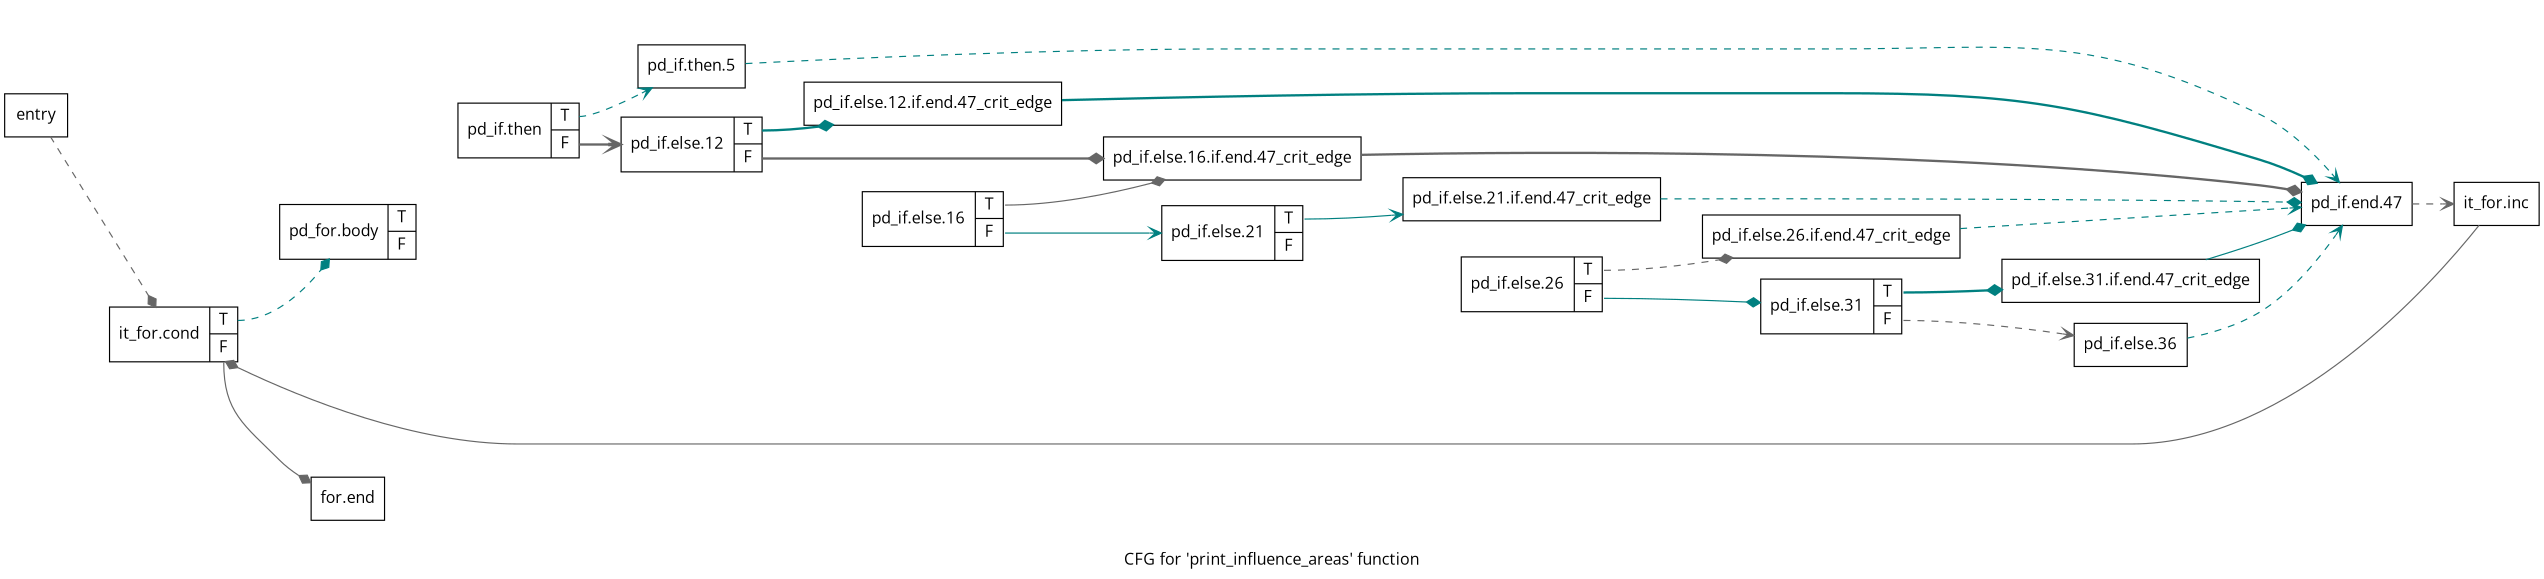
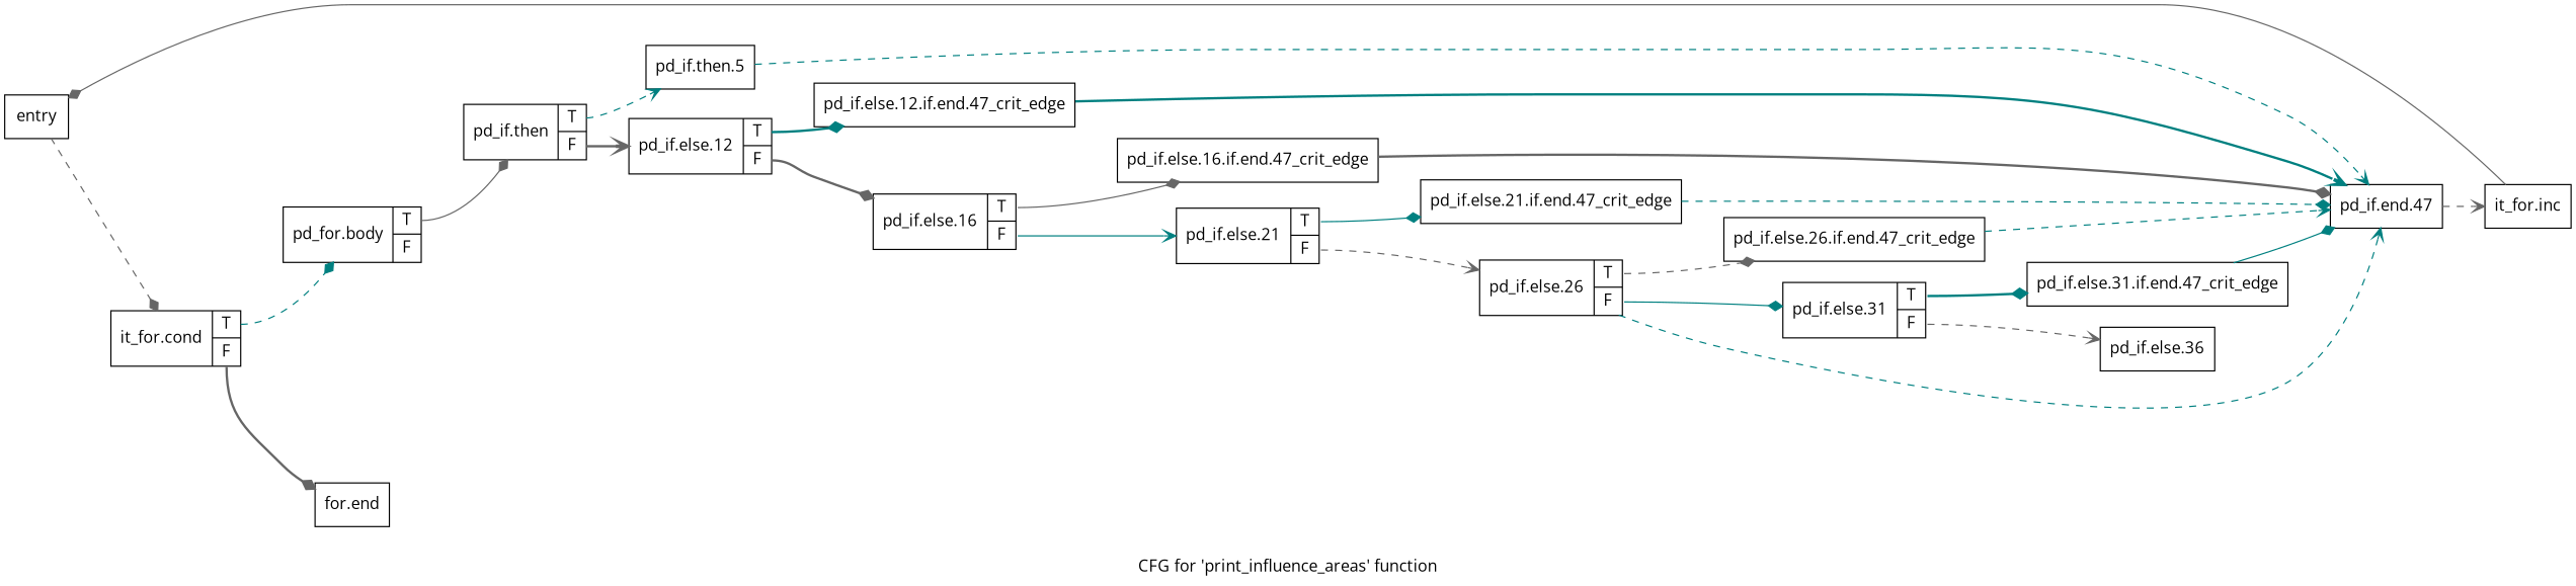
  digraph {
    fontname="Open Sans"
    label="CFG for 'print_influence_areas' function"
    rankdir=LR
    node [fontname="Open Sans" shape=record]
    edge [arrowhead=diamond color=teal fontname="Open Sans" style=dashed]
    n1 [label="{entry}"]
    n2 [label="{it_for.cond|{<s0>T|<s1>F}}"]
    n3 [label="{pd_for.body|{<s0>T|<s1>F}}"]
    n4 [label="{for.end}"]
    n5 [label="{pd_if.then|{<s0>T|<s1>F}}"]
    n6 [label="{pd_if.then.5}"]
    n7 [label="{pd_if.else.12|{<s0>T|<s1>F}}"]
    n8 [label="{pd_if.end.47}"]
    n9 [label="{pd_if.else.12.if.end.47_crit_edge}"]
    n10 [label="{pd_if.else.16|{<s0>T|<s1>F}}"]
    n11 [label="{it_for.inc}"]
    n12 [label="{pd_if.else.16.if.end.47_crit_edge}"]
    n13 [label="{pd_if.else.21|{<s0>T|<s1>F}}"]
    n14 [label="{pd_if.else.21.if.end.47_crit_edge}"]
    n15 [label="{pd_if.else.26|{<s0>T|<s1>F}}"]
    n16 [label="{pd_if.else.26.if.end.47_crit_edge}"]
    n17 [label="{pd_if.else.31|{<s0>T|<s1>F}}"]
    n18 [label="{pd_if.else.31.if.end.47_crit_edge}"]
    n19 [label="{pd_if.else.36}"]
    n1 -> n2 [color=gray40]
    n2 -> n3 [tailport=s0]
-   n2 -> n4 [color=gray40 style=solid tailport=s1]
+   n2 -> n4 [color=gray40 style=bold tailport=s1]
+   n3 -> n5 [color=gray40 style=solid tailport=s0]
    n5 -> n6 [arrowhead=vee tailport=s0]
    n5 -> n7 [arrowhead=vee color=gray40 style=bold tailport=s1]
    n6 -> n8 [arrowhead=vee]
    n7 -> n9 [style=bold tailport=s0]
-   n7 -> n12 [color=gray40 style=bold tailport=s1]
+   n7 -> n10 [color=gray40 style=bold tailport=s1]
    n8 -> n11 [arrowhead=vee color=gray40]
-   n9 -> n8 [style=bold]
+   n9 -> n8 [arrowhead=vee style=bold]
    n10 -> n12 [color=gray40 style=solid tailport=s0]
    n10 -> n13 [arrowhead=vee style=solid tailport=s1]
-   n11 -> n2 [color=gray40 style=solid]
+   n11 -> n1 [color=gray40 style=solid]
    n12 -> n8 [color=gray40 style=bold]
-   n13 -> n14 [arrowhead=vee style=solid tailport=s0]
+   n13 -> n14 [style=solid tailport=s0]
+   n13 -> n15 [arrowhead=vee color=gray40 tailport=s1]
    n14 -> n8
    n15 -> n16 [color=gray40 tailport=s0]
    n15 -> n17 [style=solid tailport=s1]
    n16 -> n8 [arrowhead=vee]
    n17 -> n18 [style=bold tailport=s0]
    n17 -> n19 [arrowhead=vee color=gray40 tailport=s1]
    n18 -> n8 [style=solid]
-   n19 -> n8 [arrowhead=vee]
+   n15 -> n8 [arrowhead=vee]
  }
